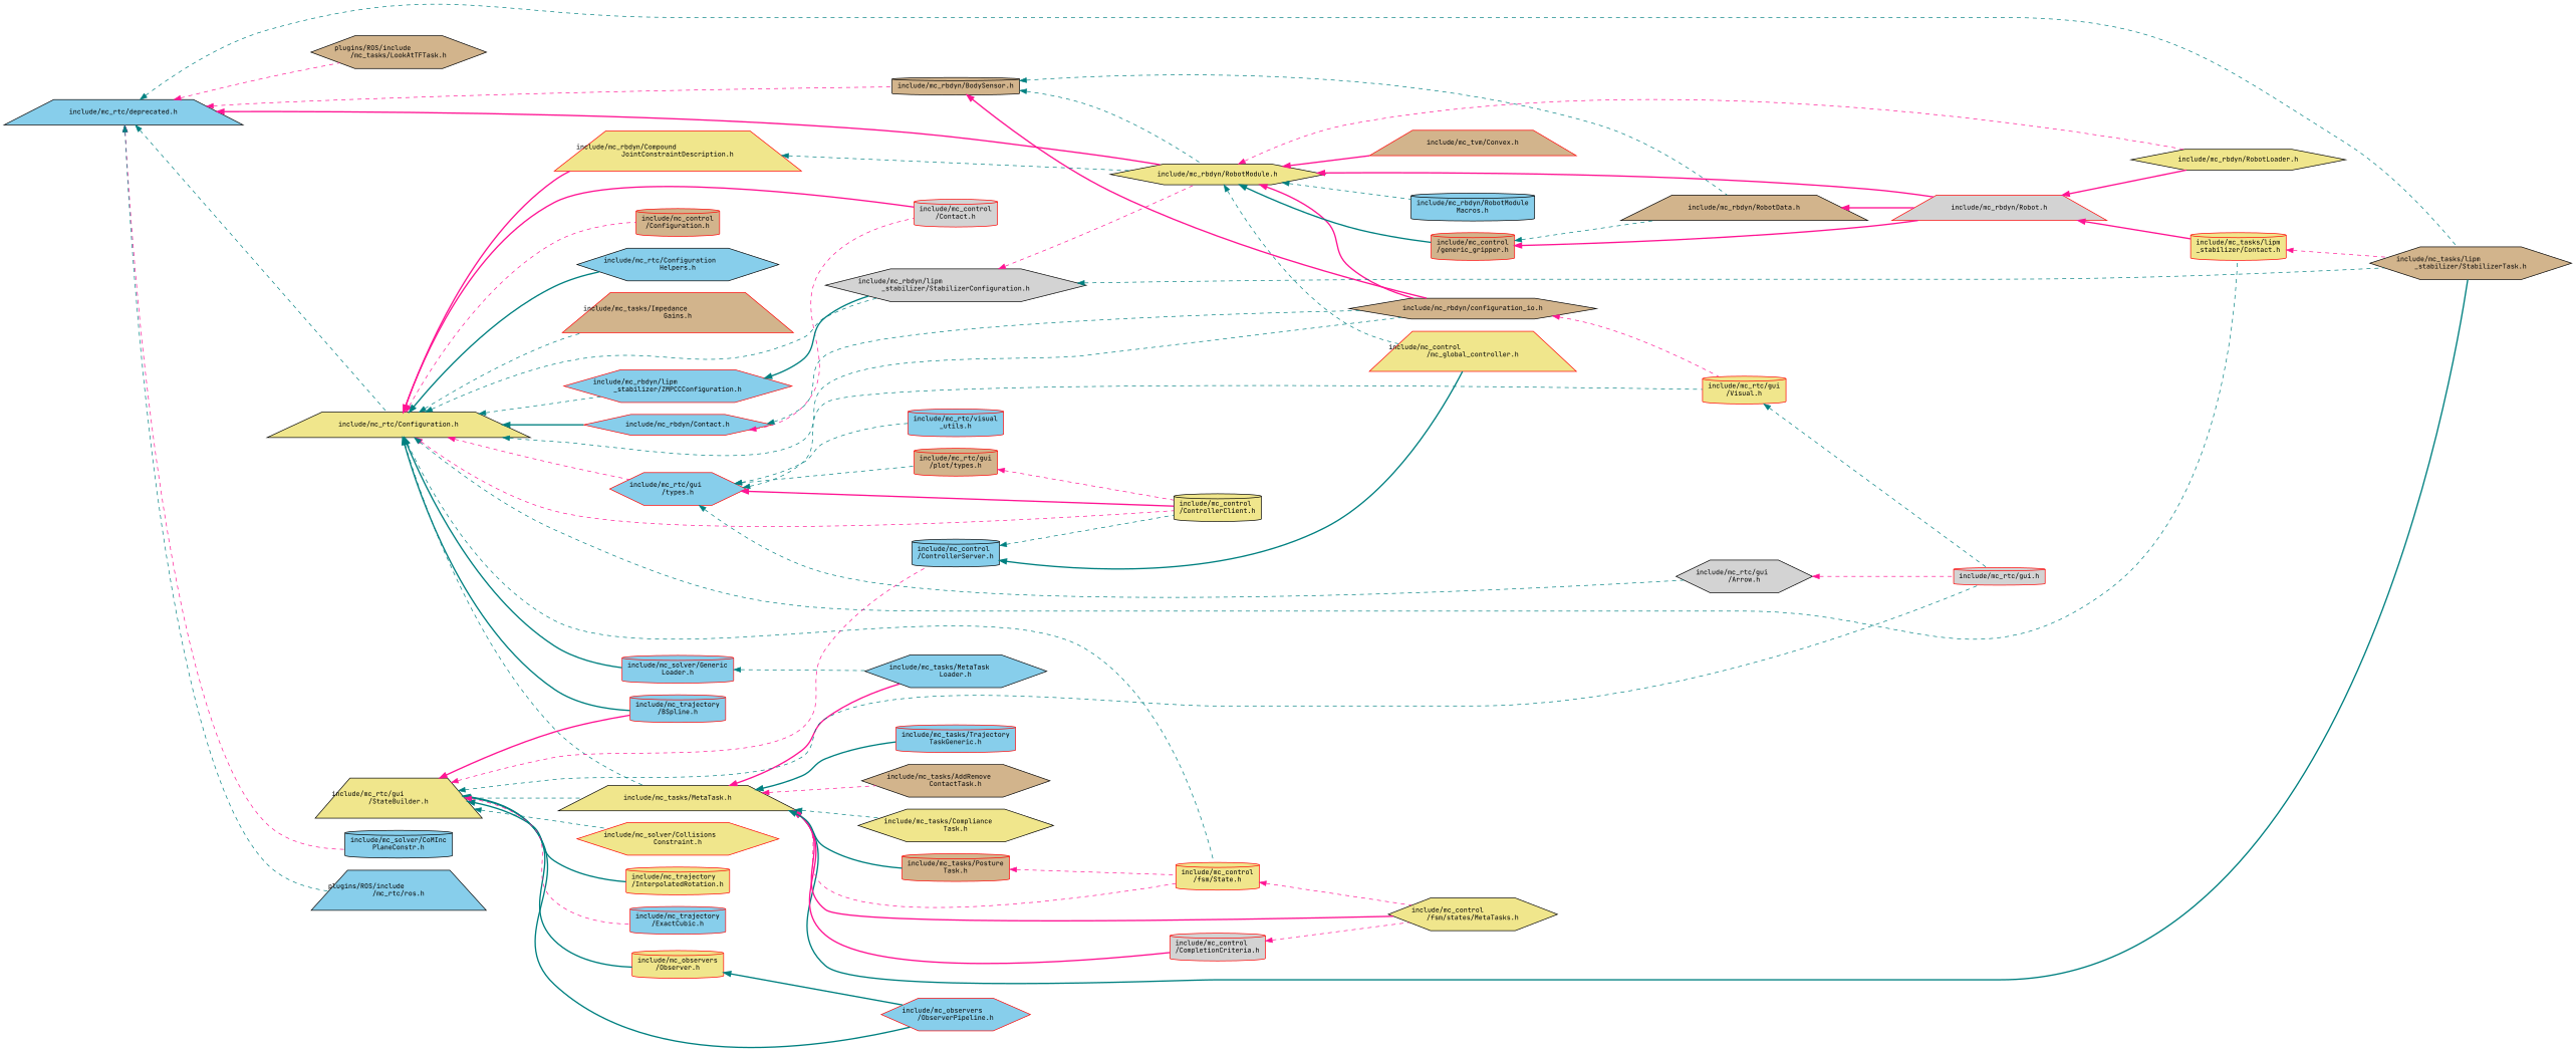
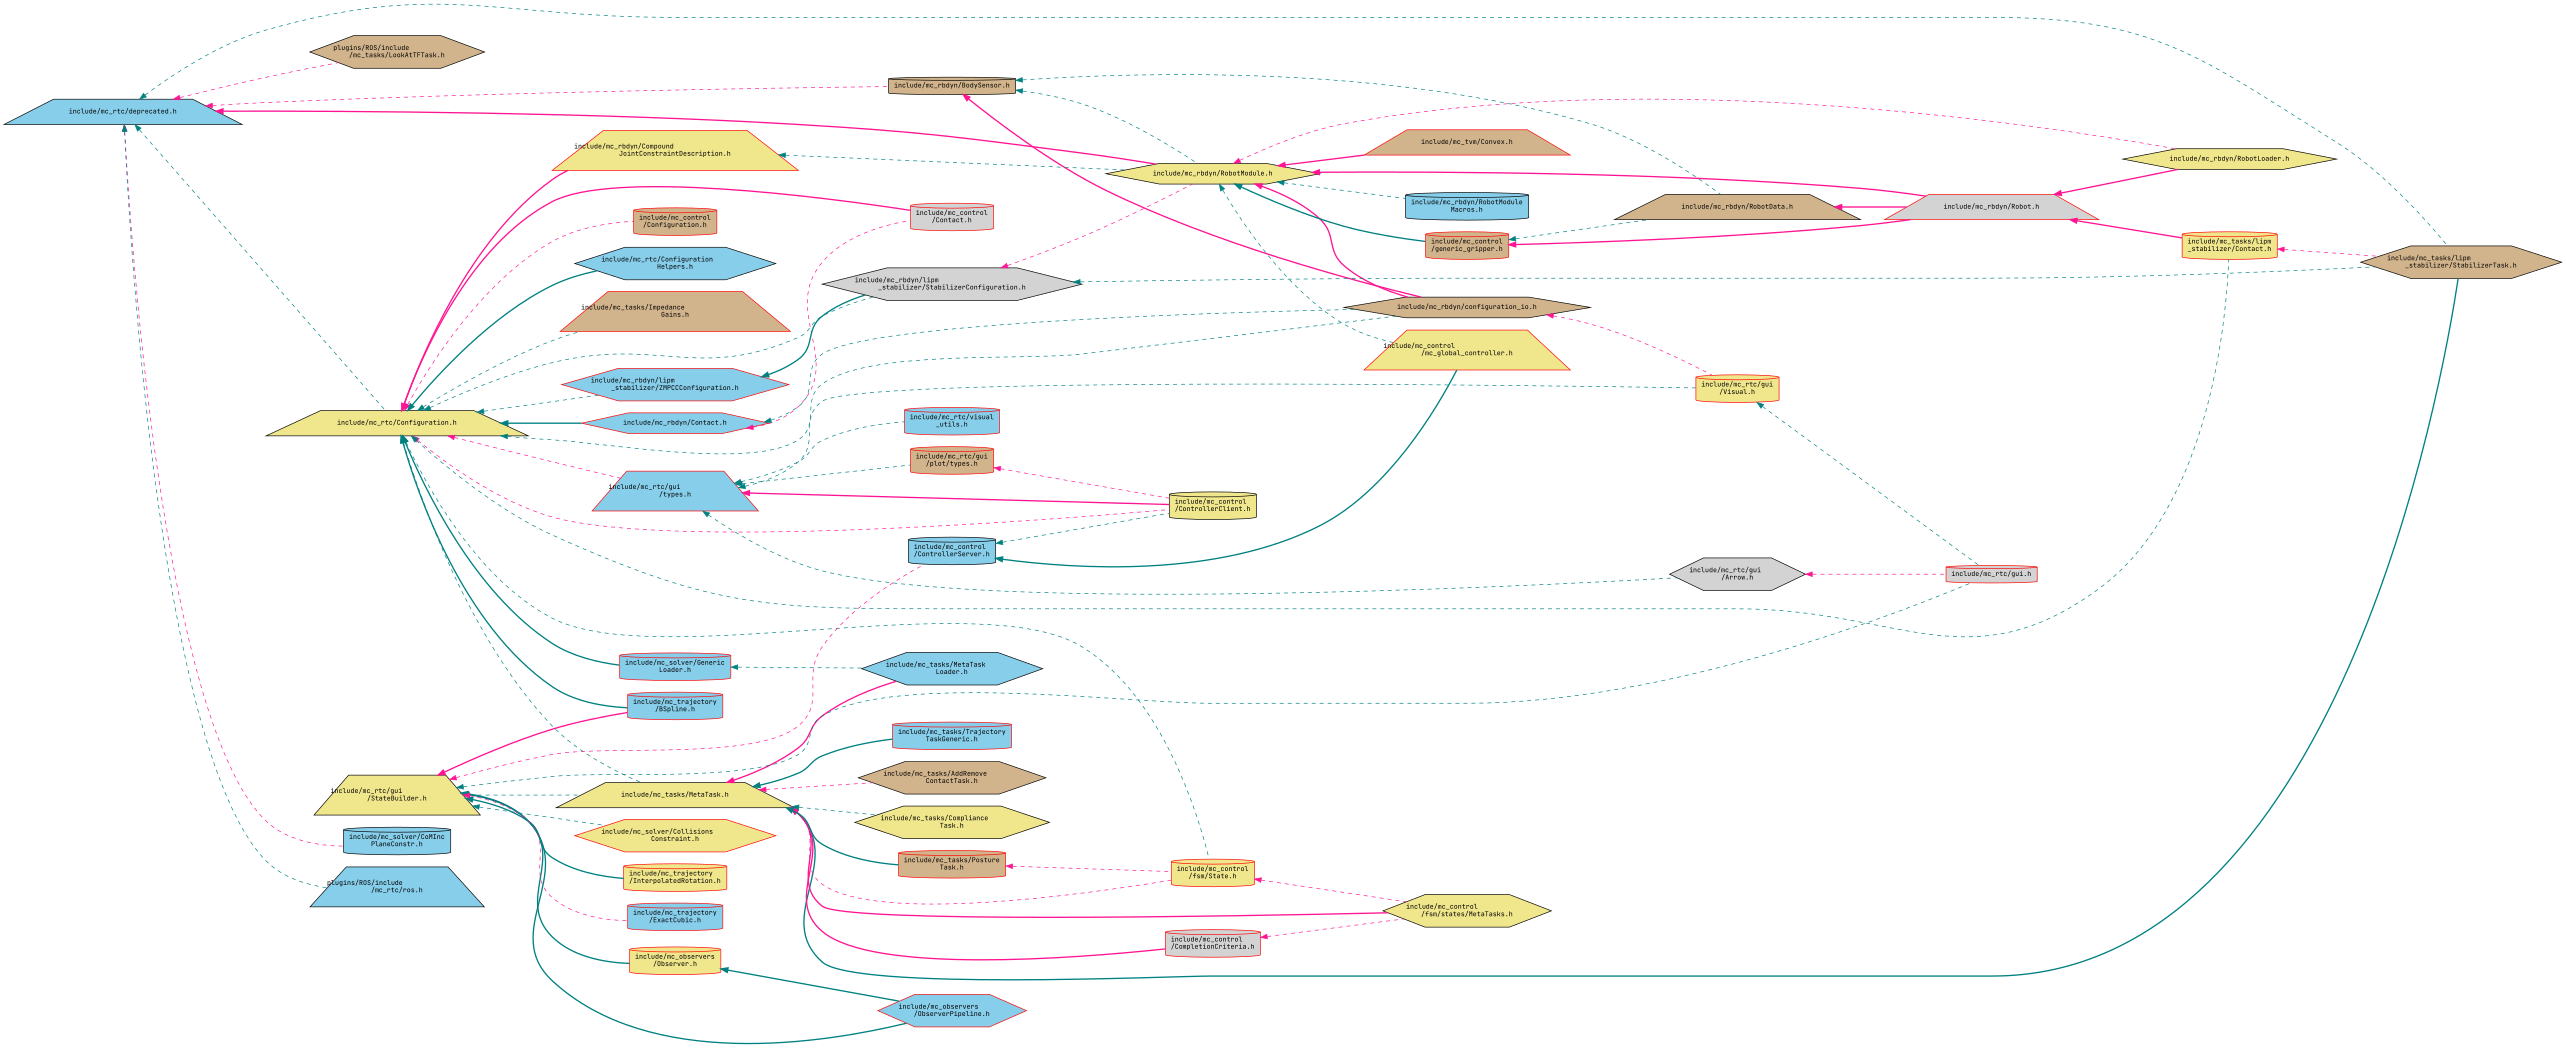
  digraph {
    fontname="JetBrains Mono"
    rankdir=LR
    node [color=red fillcolor=skyblue fontname="JetBrains Mono" fontsize=10 shape=cylinder style=filled]
    edge [color=teal dir=back fontname="JetBrains Mono" fontsize=10 labelfontname=Helvetica labelfontsize=10 style=dashed]
    n1 [color=black fontcolor=black height=0.2 label="include/mc_rtc/deprecated.h" shape=trapezium width=0.4]
    n2 [color=black fillcolor=khaki height=0.2 label="include/mc_rtc/Configuration.h" shape=trapezium width=0.4]
    n3 [color=black fillcolor=tan height=0.2 label="include/mc_tasks/lipm\l_stabilizer/StabilizerTask.h" shape=hexagon width=0.4]
    n4 [color=black fillcolor=khaki height=0.2 label="include/mc_rbdyn/RobotModule.h" shape=hexagon width=0.4]
    n5 [color=black fillcolor=tan height=0.2 label="include/mc_rbdyn/BodySensor.h" width=0.4]
    n6 [color=black height=0.2 label="include/mc_solver/CoMInc\lPlaneConstr.h" width=0.4]
    n7 [color=black height=0.2 label="plugins/ROS/include\l/mc_rtc/ros.h" shape=trapezium width=0.4]
    n8 [color=black fillcolor=tan height=0.2 label="plugins/ROS/include\l/mc_tasks/LookAtTFTask.h" shape=hexagon width=0.4]
    n9 [color=black fillcolor=khaki height=0.2 label="include/mc_tasks/MetaTask.h" shape=trapezium width=0.4]
    n10 [fillcolor=khaki height=0.2 label="include/mc_control\l/fsm/State.h" width=0.4]
    n11 [color=black fillcolor=khaki height=0.2 label="include/mc_control\l/ControllerClient.h" width=0.4]
-   n12 [height=0.2 label="include/mc_rtc/gui\l/types.h" shape=hexagon width=0.4]
+   n12 [height=0.2 label="include/mc_rtc/gui\l/types.h" shape=trapezium width=0.4]
    n13 [height=0.2 label="include/mc_rbdyn/Contact.h" shape=hexagon width=0.4]
    n14 [fillcolor=lightgrey height=0.2 label="include/mc_control\l/Contact.h" width=0.4]
    n15 [color=black fillcolor=tan height=0.2 label="include/mc_rbdyn/configuration_io.h" shape=hexagon width=0.4]
    n16 [fillcolor=khaki height=0.2 label="include/mc_rbdyn/Compound\lJointConstraintDescription.h" shape=trapezium width=0.4]
    n17 [fillcolor=khaki height=0.2 label="include/mc_tasks/lipm\l_stabilizer/Contact.h" width=0.4]
    n18 [height=0.2 label="include/mc_rbdyn/lipm\l_stabilizer/ZMPCCConfiguration.h" shape=hexagon width=0.4]
    n19 [color=black fillcolor=lightgrey height=0.2 label="include/mc_rbdyn/lipm\l_stabilizer/StabilizerConfiguration.h" shape=hexagon width=0.4]
    n20 [fillcolor=tan height=0.2 label="include/mc_control\l/Configuration.h" width=0.4]
    n21 [color=black height=0.2 label="include/mc_rtc/Configuration\lHelpers.h" shape=hexagon width=0.4]
    n22 [height=0.2 label="include/mc_solver/Generic\lLoader.h" width=0.4]
    n23 [fillcolor=tan height=0.2 label="include/mc_tasks/Impedance\lGains.h" shape=trapezium width=0.4]
    n24 [height=0.2 label="include/mc_trajectory\l/BSpline.h" width=0.4]
    n25 [fillcolor=khaki height=0.2 label="include/mc_control\l/mc_global_controller.h" shape=trapezium width=0.4]
    n26 [fillcolor=tan height=0.2 label="include/mc_control\l/generic_gripper.h" width=0.4]
    n27 [fillcolor=lightgrey height=0.2 label="include/mc_rbdyn/Robot.h" shape=trapezium width=0.4]
    n28 [color=black fillcolor=khaki height=0.2 label="include/mc_rbdyn/RobotLoader.h" shape=hexagon width=0.4]
    n29 [color=black height=0.2 label="include/mc_rbdyn/RobotModule\lMacros.h" width=0.4]
    n30 [fillcolor=tan height=0.2 label="include/mc_tvm/Convex.h" shape=trapezium width=0.4]
    n31 [color=black fillcolor=tan height=0.2 label="include/mc_rbdyn/RobotData.h" shape=trapezium width=0.4]
    n32 [fillcolor=lightgrey height=0.2 label="include/mc_control\l/CompletionCriteria.h" width=0.4]
    n33 [color=black fillcolor=khaki height=0.2 label="include/mc_control\l/fsm/states/MetaTasks.h" shape=hexagon width=0.4]
    n34 [fillcolor=tan height=0.2 label="include/mc_tasks/Posture\lTask.h" width=0.4]
    n35 [height=0.2 label="include/mc_tasks/Trajectory\lTaskGeneric.h" width=0.4]
    n36 [color=black fillcolor=tan height=0.2 label="include/mc_tasks/AddRemove\lContactTask.h" shape=hexagon width=0.4]
    n37 [color=black fillcolor=khaki height=0.2 label="include/mc_tasks/Compliance\lTask.h" shape=hexagon width=0.4]
    n38 [color=black height=0.2 label="include/mc_tasks/MetaTask\lLoader.h" shape=hexagon width=0.4]
    n39 [color=black fillcolor=khaki height=0.2 label="include/mc_rtc/gui\l/StateBuilder.h" shape=trapezium width=0.4]
    n40 [fillcolor=khaki height=0.2 label="include/mc_observers\l/Observer.h" width=0.4]
    n41 [height=0.2 label="include/mc_observers\l/ObserverPipeline.h" shape=hexagon width=0.4]
    n42 [fillcolor=lightgrey height=0.2 label="include/mc_rtc/gui.h" width=0.4]
    n43 [fillcolor=khaki height=0.2 label="include/mc_solver/Collisions\lConstraint.h" shape=hexagon width=0.4]
    n44 [color=black height=0.2 label="include/mc_control\l/ControllerServer.h" width=0.4]
    n45 [fillcolor=khaki height=0.2 label="include/mc_trajectory\l/InterpolatedRotation.h" width=0.4]
    n46 [height=0.2 label="include/mc_trajectory\l/ExactCubic.h" width=0.4]
    n47 [fillcolor=tan height=0.2 label="include/mc_rtc/gui\l/plot/types.h" width=0.4]
    n48 [color=black fillcolor=lightgrey height=0.2 label="include/mc_rtc/gui\l/Arrow.h" shape=hexagon width=0.4]
    n49 [fillcolor=khaki height=0.2 label="include/mc_rtc/gui\l/Visual.h" width=0.4]
    n50 [height=0.2 label="include/mc_rtc/visual\l_utils.h" width=0.4]
    n1 -> n2
    n1 -> n3
    n1 -> n4 [color=deeppink style=bold]
    n1 -> n5 [color=deeppink]
    n1 -> n6 [color=deeppink]
    n1 -> n7
    n1 -> n8 [color=deeppink]
    n2 -> n9
    n2 -> n10
    n2 -> n11 [color=deeppink]
    n2 -> n12 [color=deeppink]
    n2 -> n13 [style=bold]
    n2 -> n14 [color=deeppink style=bold]
    n2 -> n15
    n2 -> n16 [color=deeppink style=bold]
    n2 -> n17
    n2 -> n18
    n2 -> n19
    n2 -> n20 [color=deeppink]
    n2 -> n21 [style=bold]
    n2 -> n22 [style=bold]
    n2 -> n23
    n2 -> n24 [style=bold]
    n4 -> n15 [color=deeppink style=bold]
    n4 -> n25
    n4 -> n26 [style=bold]
    n4 -> n27 [color=deeppink style=bold]
    n4 -> n28 [color=deeppink]
    n4 -> n29
    n4 -> n30 [color=deeppink style=bold]
    n5 -> n4
    n5 -> n15 [color=deeppink style=bold]
    n5 -> n31
    n9 -> n3 [style=bold]
    n9 -> n10 [color=deeppink]
    n9 -> n32 [color=deeppink style=bold]
    n9 -> n33 [color=deeppink style=bold]
    n9 -> n34 [style=bold]
    n9 -> n35 [style=bold]
    n9 -> n36 [color=deeppink]
    n9 -> n37
    n9 -> n38 [color=deeppink style=bold]
    n10 -> n33 [color=deeppink]
    n12 -> n11 [color=deeppink style=bold]
    n12 -> n47
    n12 -> n48
    n12 -> n49
    n12 -> n50
    n13 -> n14 [color=deeppink]
    n13 -> n15
    n15 -> n49 [color=deeppink]
    n16 -> n4
    n17 -> n3 [color=deeppink]
    n18 -> n19 [style=bold]
    n19 -> n3
    n19 -> n4 [color=deeppink]
    n22 -> n38
    n26 -> n27 [color=deeppink style=bold]
    n26 -> n31
    n27 -> n17 [color=deeppink style=bold]
    n27 -> n28 [color=deeppink style=bold]
    n31 -> n27 [color=deeppink style=bold]
    n32 -> n33 [color=deeppink]
    n34 -> n10 [color=deeppink]
    n39 -> n9
    n39 -> n24 [color=deeppink style=bold]
    n39 -> n40 [style=bold]
    n39 -> n41 [style=bold]
    n39 -> n42
    n39 -> n43
    n39 -> n44 [color=deeppink]
    n39 -> n45 [style=bold]
    n39 -> n46 [color=deeppink]
    n40 -> n41 [style=bold]
    n44 -> n11
    n44 -> n25 [style=bold]
    n47 -> n11 [color=deeppink]
    n48 -> n42 [color=deeppink]
    n49 -> n42
  }
